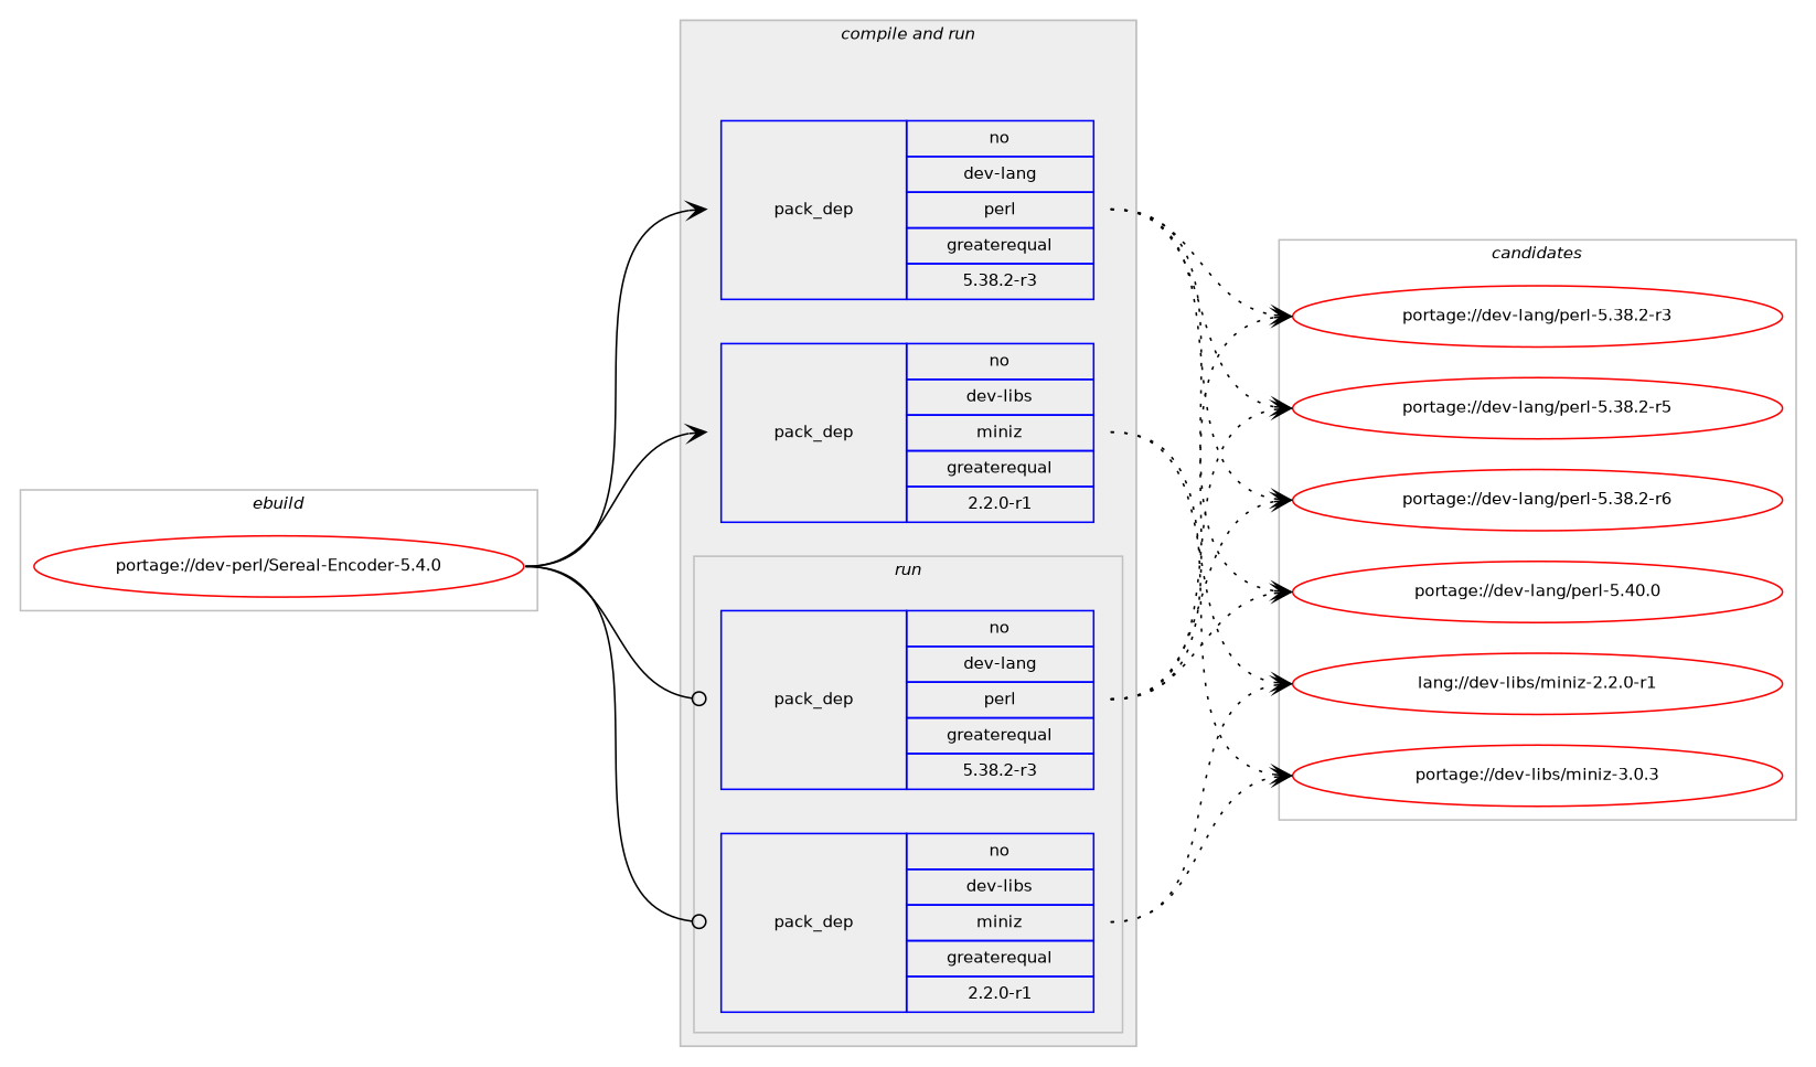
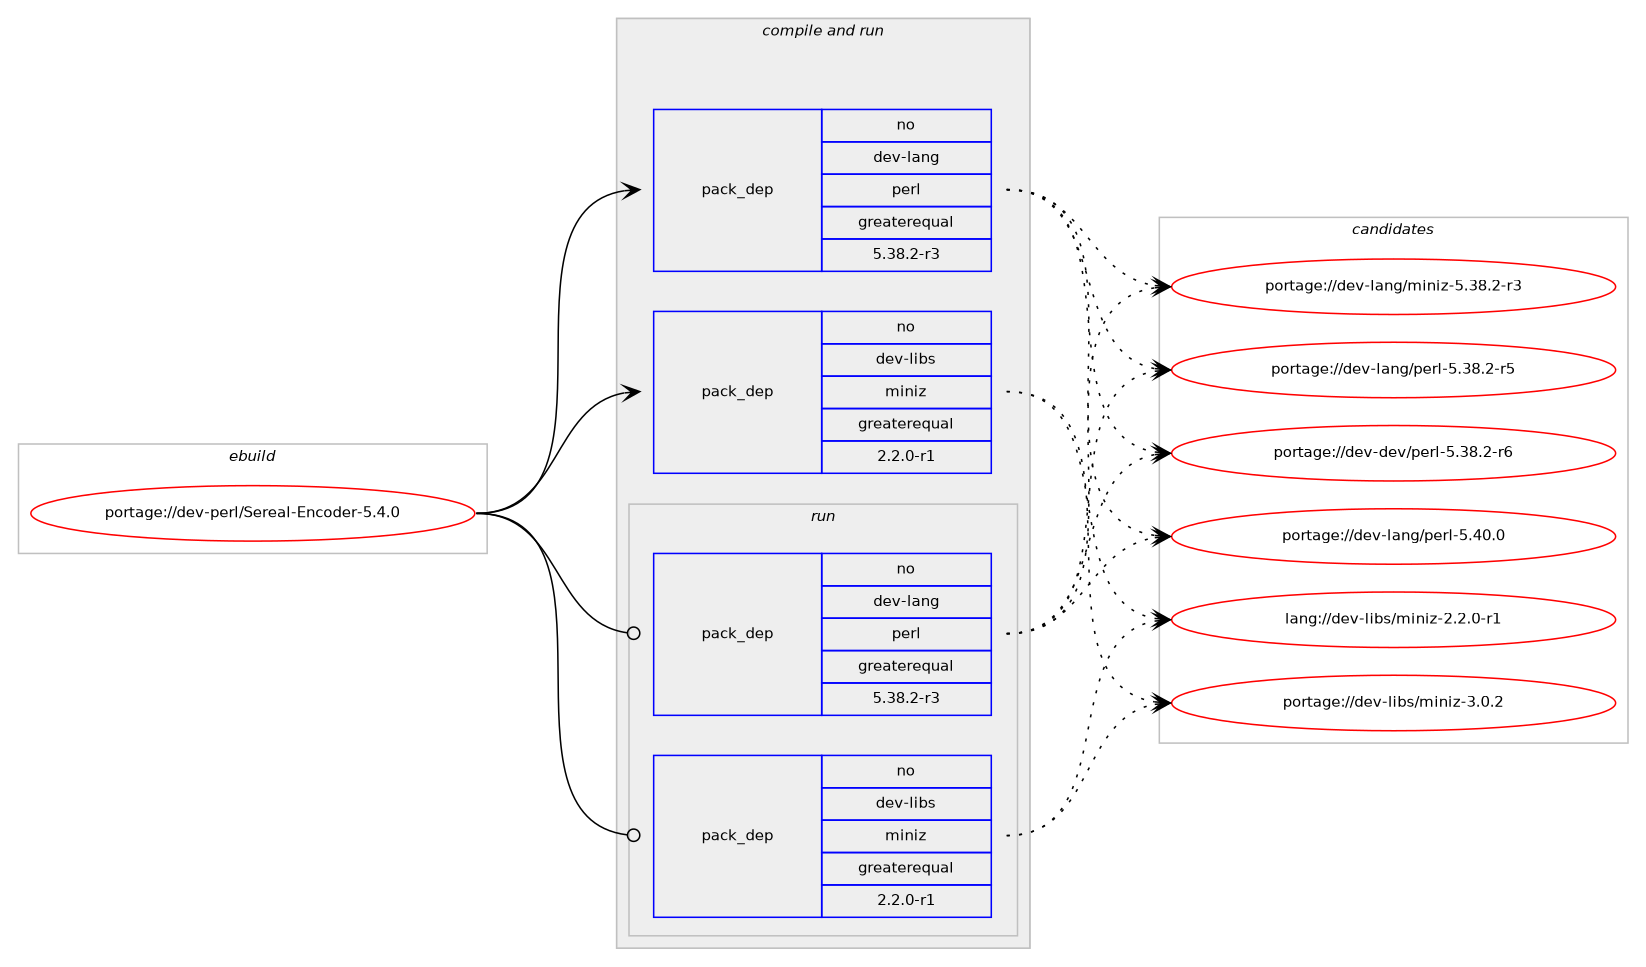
  digraph {
    compound=true
    concentrate=true
    fontname=Helvetica
    fontsize=10
    newrank=true
    rankdir=LR
    ranksep=1.5
    node [color=red fontname=Helvetica fontsize=10]
    edge [arrowhead=vee headport=w style=dotted tailport=e weight=100]
    n1 [label="portage://dev-perl/Sereal-Encoder-5.4.0" width=4]
    n2 [color=blue label=<<TABLE BORDER="0" CELLBORDER="1" CELLSPACING="0" CELLPADDING="4" WIDTH="220"><TR><TD ROWSPAN="6" CELLPADDING="30">pack_dep</TD></TR><TR><TD WIDTH="110">no</TD></TR><TR><TD>dev-lang</TD></TR><TR><TD>perl</TD></TR><TR><TD>greaterequal</TD></TR><TR><TD>5.38.2-r3</TD></TR></TABLE>> shape=none]
    n3 [color=blue label=<<TABLE BORDER="0" CELLBORDER="1" CELLSPACING="0" CELLPADDING="4" WIDTH="220"><TR><TD ROWSPAN="6" CELLPADDING="30">pack_dep</TD></TR><TR><TD WIDTH="110">no</TD></TR><TR><TD>dev-libs</TD></TR><TR><TD>miniz</TD></TR><TR><TD>greaterequal</TD></TR><TR><TD>2.2.0-r1</TD></TR></TABLE>> shape=none]
    n4 [color=blue label=<<TABLE BORDER="0" CELLBORDER="1" CELLSPACING="0" CELLPADDING="4" WIDTH="220"><TR><TD ROWSPAN="6" CELLPADDING="30">pack_dep</TD></TR><TR><TD WIDTH="110">no</TD></TR><TR><TD>dev-lang</TD></TR><TR><TD>perl</TD></TR><TR><TD>greaterequal</TD></TR><TR><TD>5.38.2-r3</TD></TR></TABLE>> shape=none]
    n5 [color=blue label=<<TABLE BORDER="0" CELLBORDER="1" CELLSPACING="0" CELLPADDING="4" WIDTH="220"><TR><TD ROWSPAN="6" CELLPADDING="30">pack_dep</TD></TR><TR><TD WIDTH="110">no</TD></TR><TR><TD>dev-libs</TD></TR><TR><TD>miniz</TD></TR><TR><TD>greaterequal</TD></TR><TR><TD>2.2.0-r1</TD></TR></TABLE>> shape=none]
-   n6 [label="portage://dev-lang/perl-5.38.2-r3" width=4]
+   n6 [label="portage://dev-lang/miniz-5.38.2-r3" width=4]
    n7 [label="portage://dev-lang/perl-5.38.2-r5" width=4]
-   n8 [label="portage://dev-lang/perl-5.38.2-r6" width=4]
+   n8 [label="portage://dev-dev/perl-5.38.2-r6" width=4]
    n9 [label="portage://dev-lang/perl-5.40.0" width=4]
    n10 [label="lang://dev-libs/miniz-2.2.0-r1" width=4]
-   n11 [label="portage://dev-libs/miniz-3.0.3" width=4]
+   n11 [label="portage://dev-libs/miniz-3.0.2" width=4]
    subgraph cluster_1 {
      color=gray
      label=<<i>ebuild</i>>
      rank=same
      n1
    }
    subgraph cluster_2 {
      color=gray
      label=<<i>dependencies</i>>
      subgraph cluster_3 {
        color=gray
        fillcolor="#eeeeee"
        label=<<i>compile</i>>
        style=filled
        subgraph sub_4 {
          color=gray
          fillcolor="#eeeeee"
          label=<<i>compile</i>>
          style=filled
          n2
        }
        subgraph sub_5 {
          color=gray
          fillcolor="#eeeeee"
          label=<<i>compile</i>>
          style=filled
          n3
        }
      }
      subgraph cluster_6 {
        color=gray
        fillcolor="#eeeeee"
        label=<<i>compile and run</i>>
        style=filled
      }
      subgraph cluster_7 {
        color=gray
        fillcolor="#eeeeee"
        label=<<i>run</i>>
        style=filled
        subgraph sub_8 {
          color=gray
          fillcolor="#eeeeee"
          label=<<i>run</i>>
          style=filled
          n4
        }
        subgraph sub_9 {
          color=gray
          fillcolor="#eeeeee"
          label=<<i>run</i>>
          style=filled
          n5
        }
      }
    }
    subgraph cluster_10 {
      color=gray
      label=<<i>candidates</i>>
      rank=same
      subgraph sub_11 {
        color=black
        label=<<i>candidates</i>>
        nodesep=1
        rank=same
        n6
        n7
        n8
        n9
      }
      subgraph sub_12 {
        color=black
        label=<<i>candidates</i>>
        nodesep=1
        rank=same
        n10
        n11
      }
      subgraph sub_13 {
        color=black
        label=<<i>candidates</i>>
        nodesep=1
        rank=same
        n6
        n7
        n8
        n9
      }
      subgraph sub_14 {
        color=black
        label=<<i>candidates</i>>
        nodesep=1
        rank=same
        n10
        n11
      }
    }
    n1 -> n2 [style=solid weight=20]
    n1 -> n3 [style=solid weight=20]
    n1 -> n4 [arrowhead=odot style=solid weight=20]
    n1 -> n5 [arrowhead=odot style=solid weight=20]
    n2 -> n6
    n2 -> n7
    n2 -> n8
    n2 -> n9
    n3 -> n10
    n3 -> n11
    n4 -> n6
    n4 -> n7
    n4 -> n8
    n4 -> n9
    n5 -> n10
    n5 -> n11
  }
